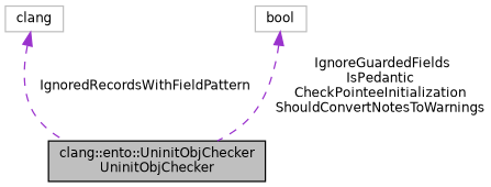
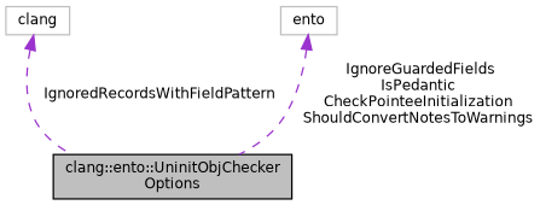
  digraph {
    node [color=grey75 fontname=Helvetica fontsize=10 shape=record]
    edge [color=darkorchid3 dir=back fontname=Helvetica fontsize=10 labelfontname=Helvetica labelfontsize=10 style=dashed]
-   n1 [color=black fillcolor=grey75 fontcolor=black height=0.2 label="clang::ento::UninitObjChecker\lUninitObjChecker" style=filled width=0.4]
+   n1 [color=black fillcolor=grey75 fontcolor=black height=0.2 label="clang::ento::UninitObjChecker\lOptions" style=filled width=0.4]
    n2 [height=0.2 label=clang width=0.4]
-   n3 [height=0.2 label=bool width=0.4]
+   n3 [height=0.2 label=ento width=0.4]
    n2 -> n1 [label=" IgnoredRecordsWithFieldPattern"]
    n3 -> n1 [label=" IgnoreGuardedFields\nIsPedantic\nCheckPointeeInitialization\nShouldConvertNotesToWarnings"]
  }
